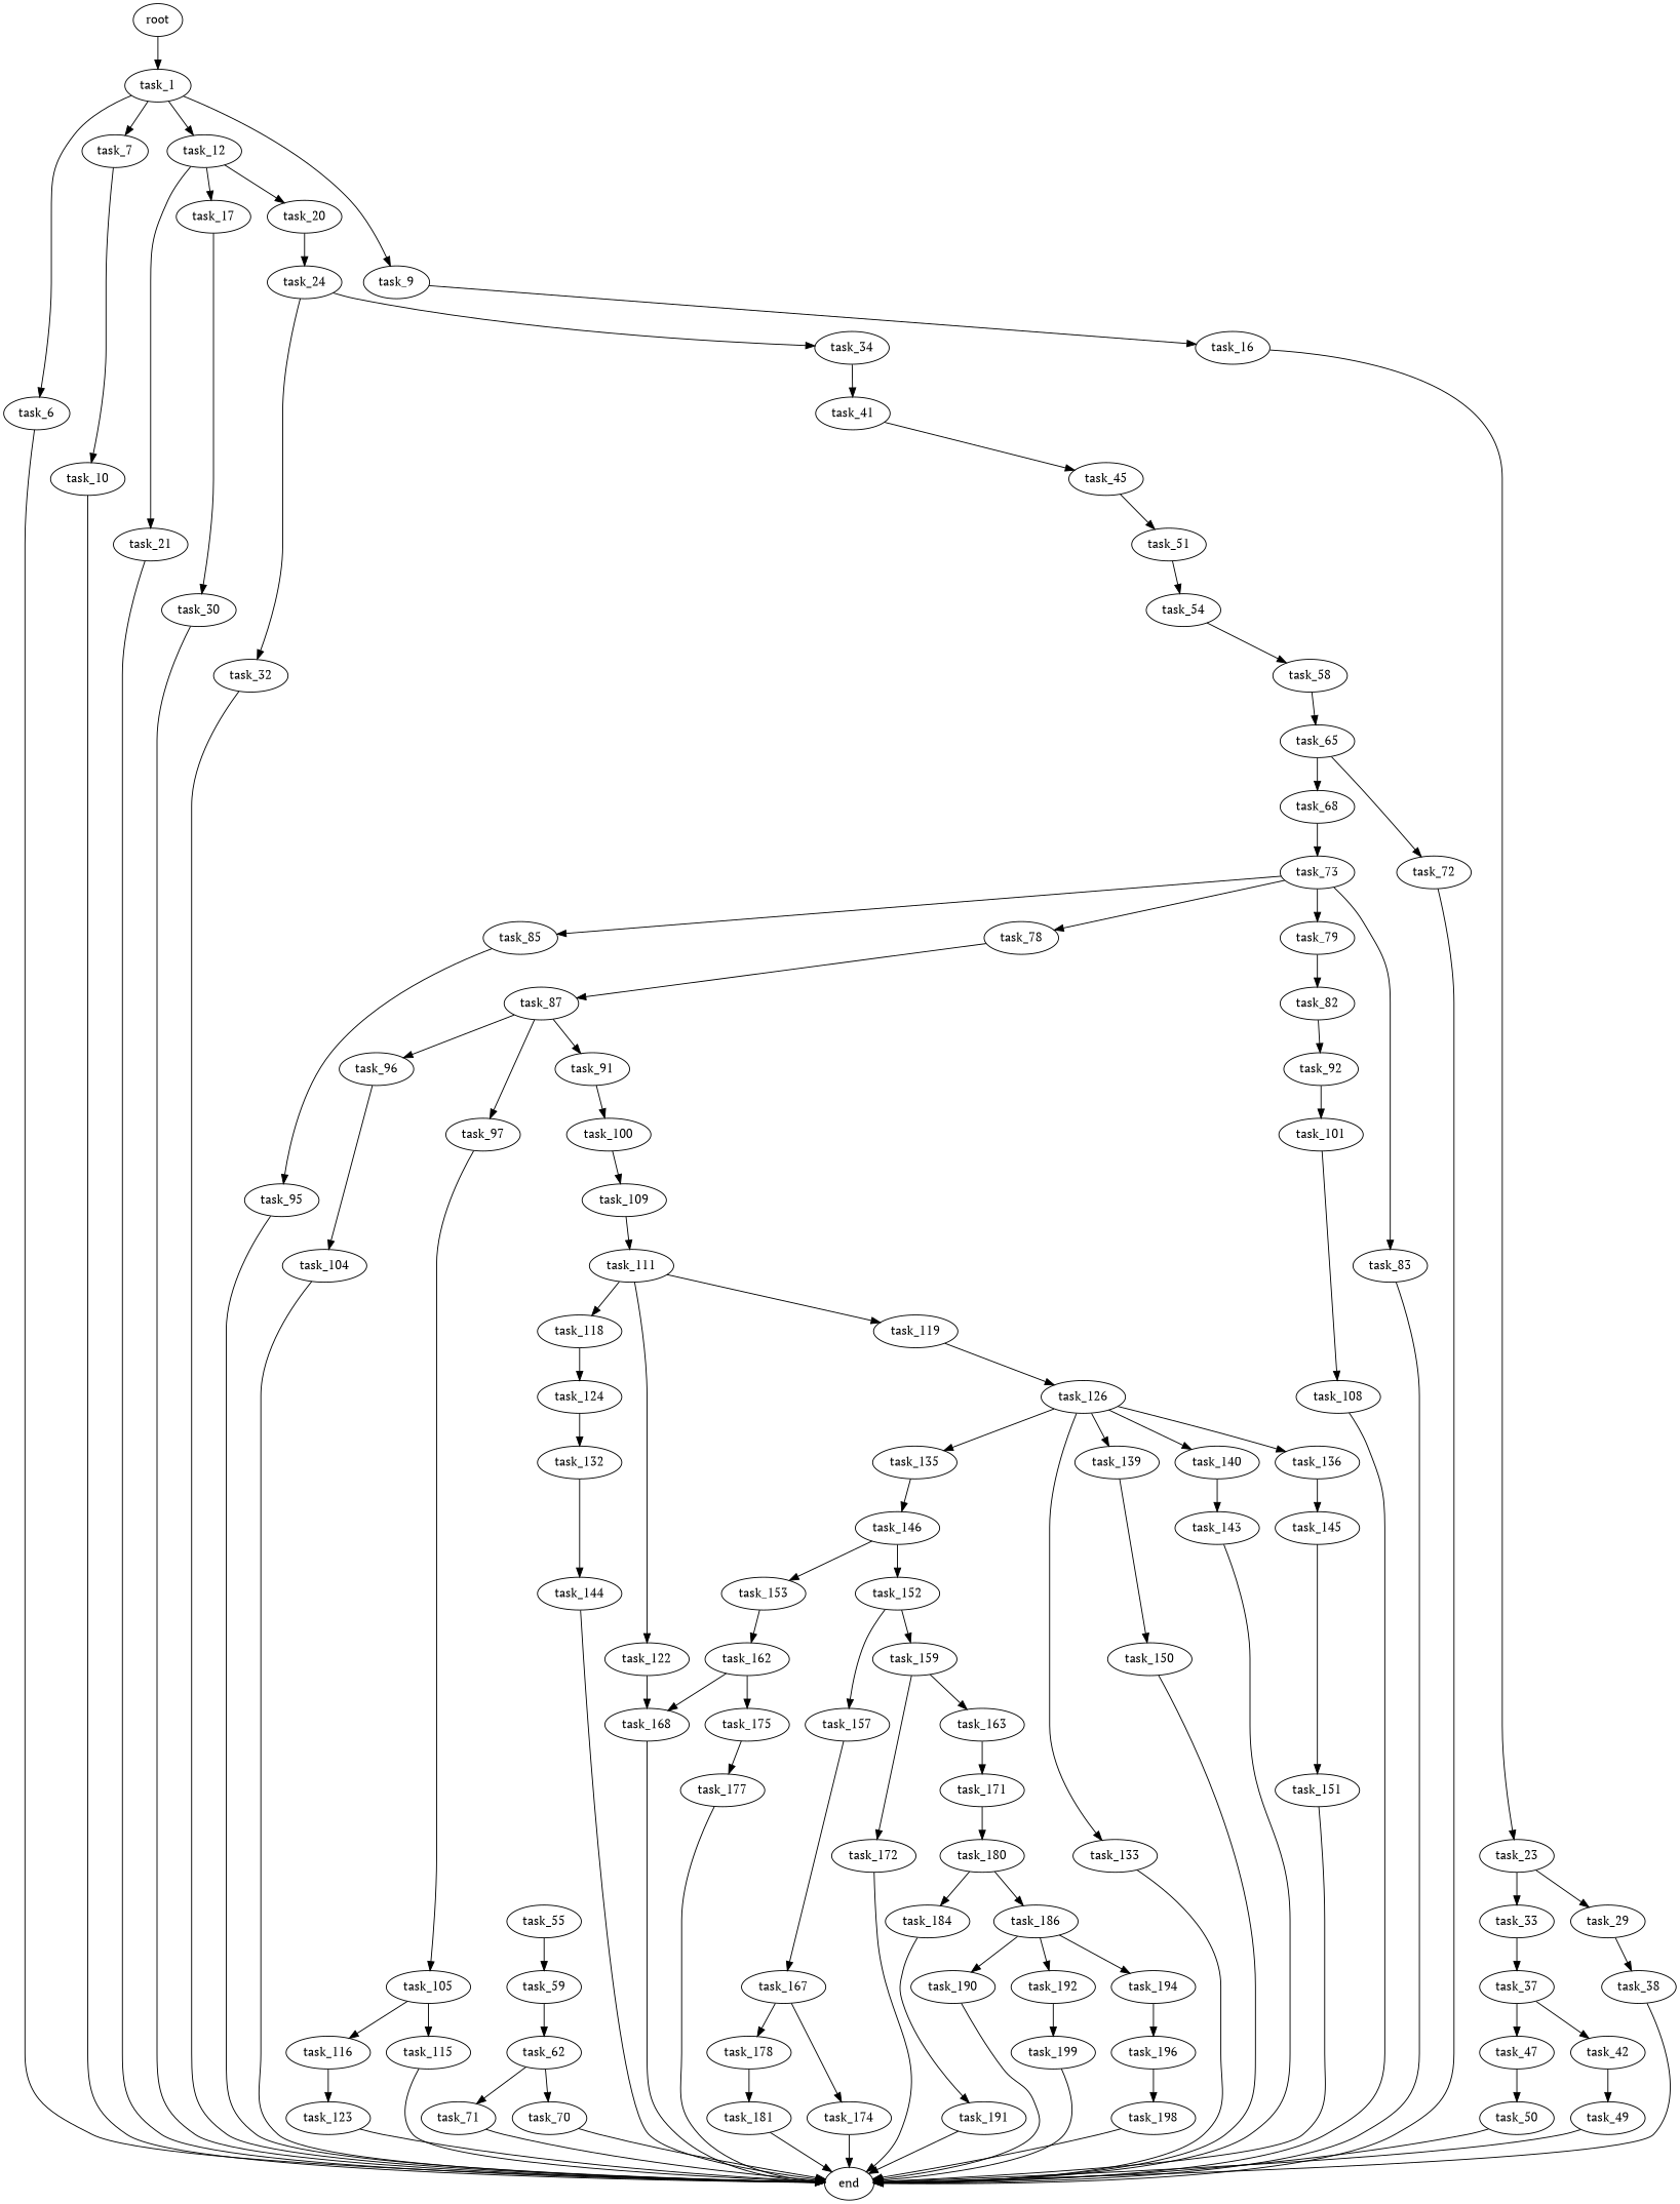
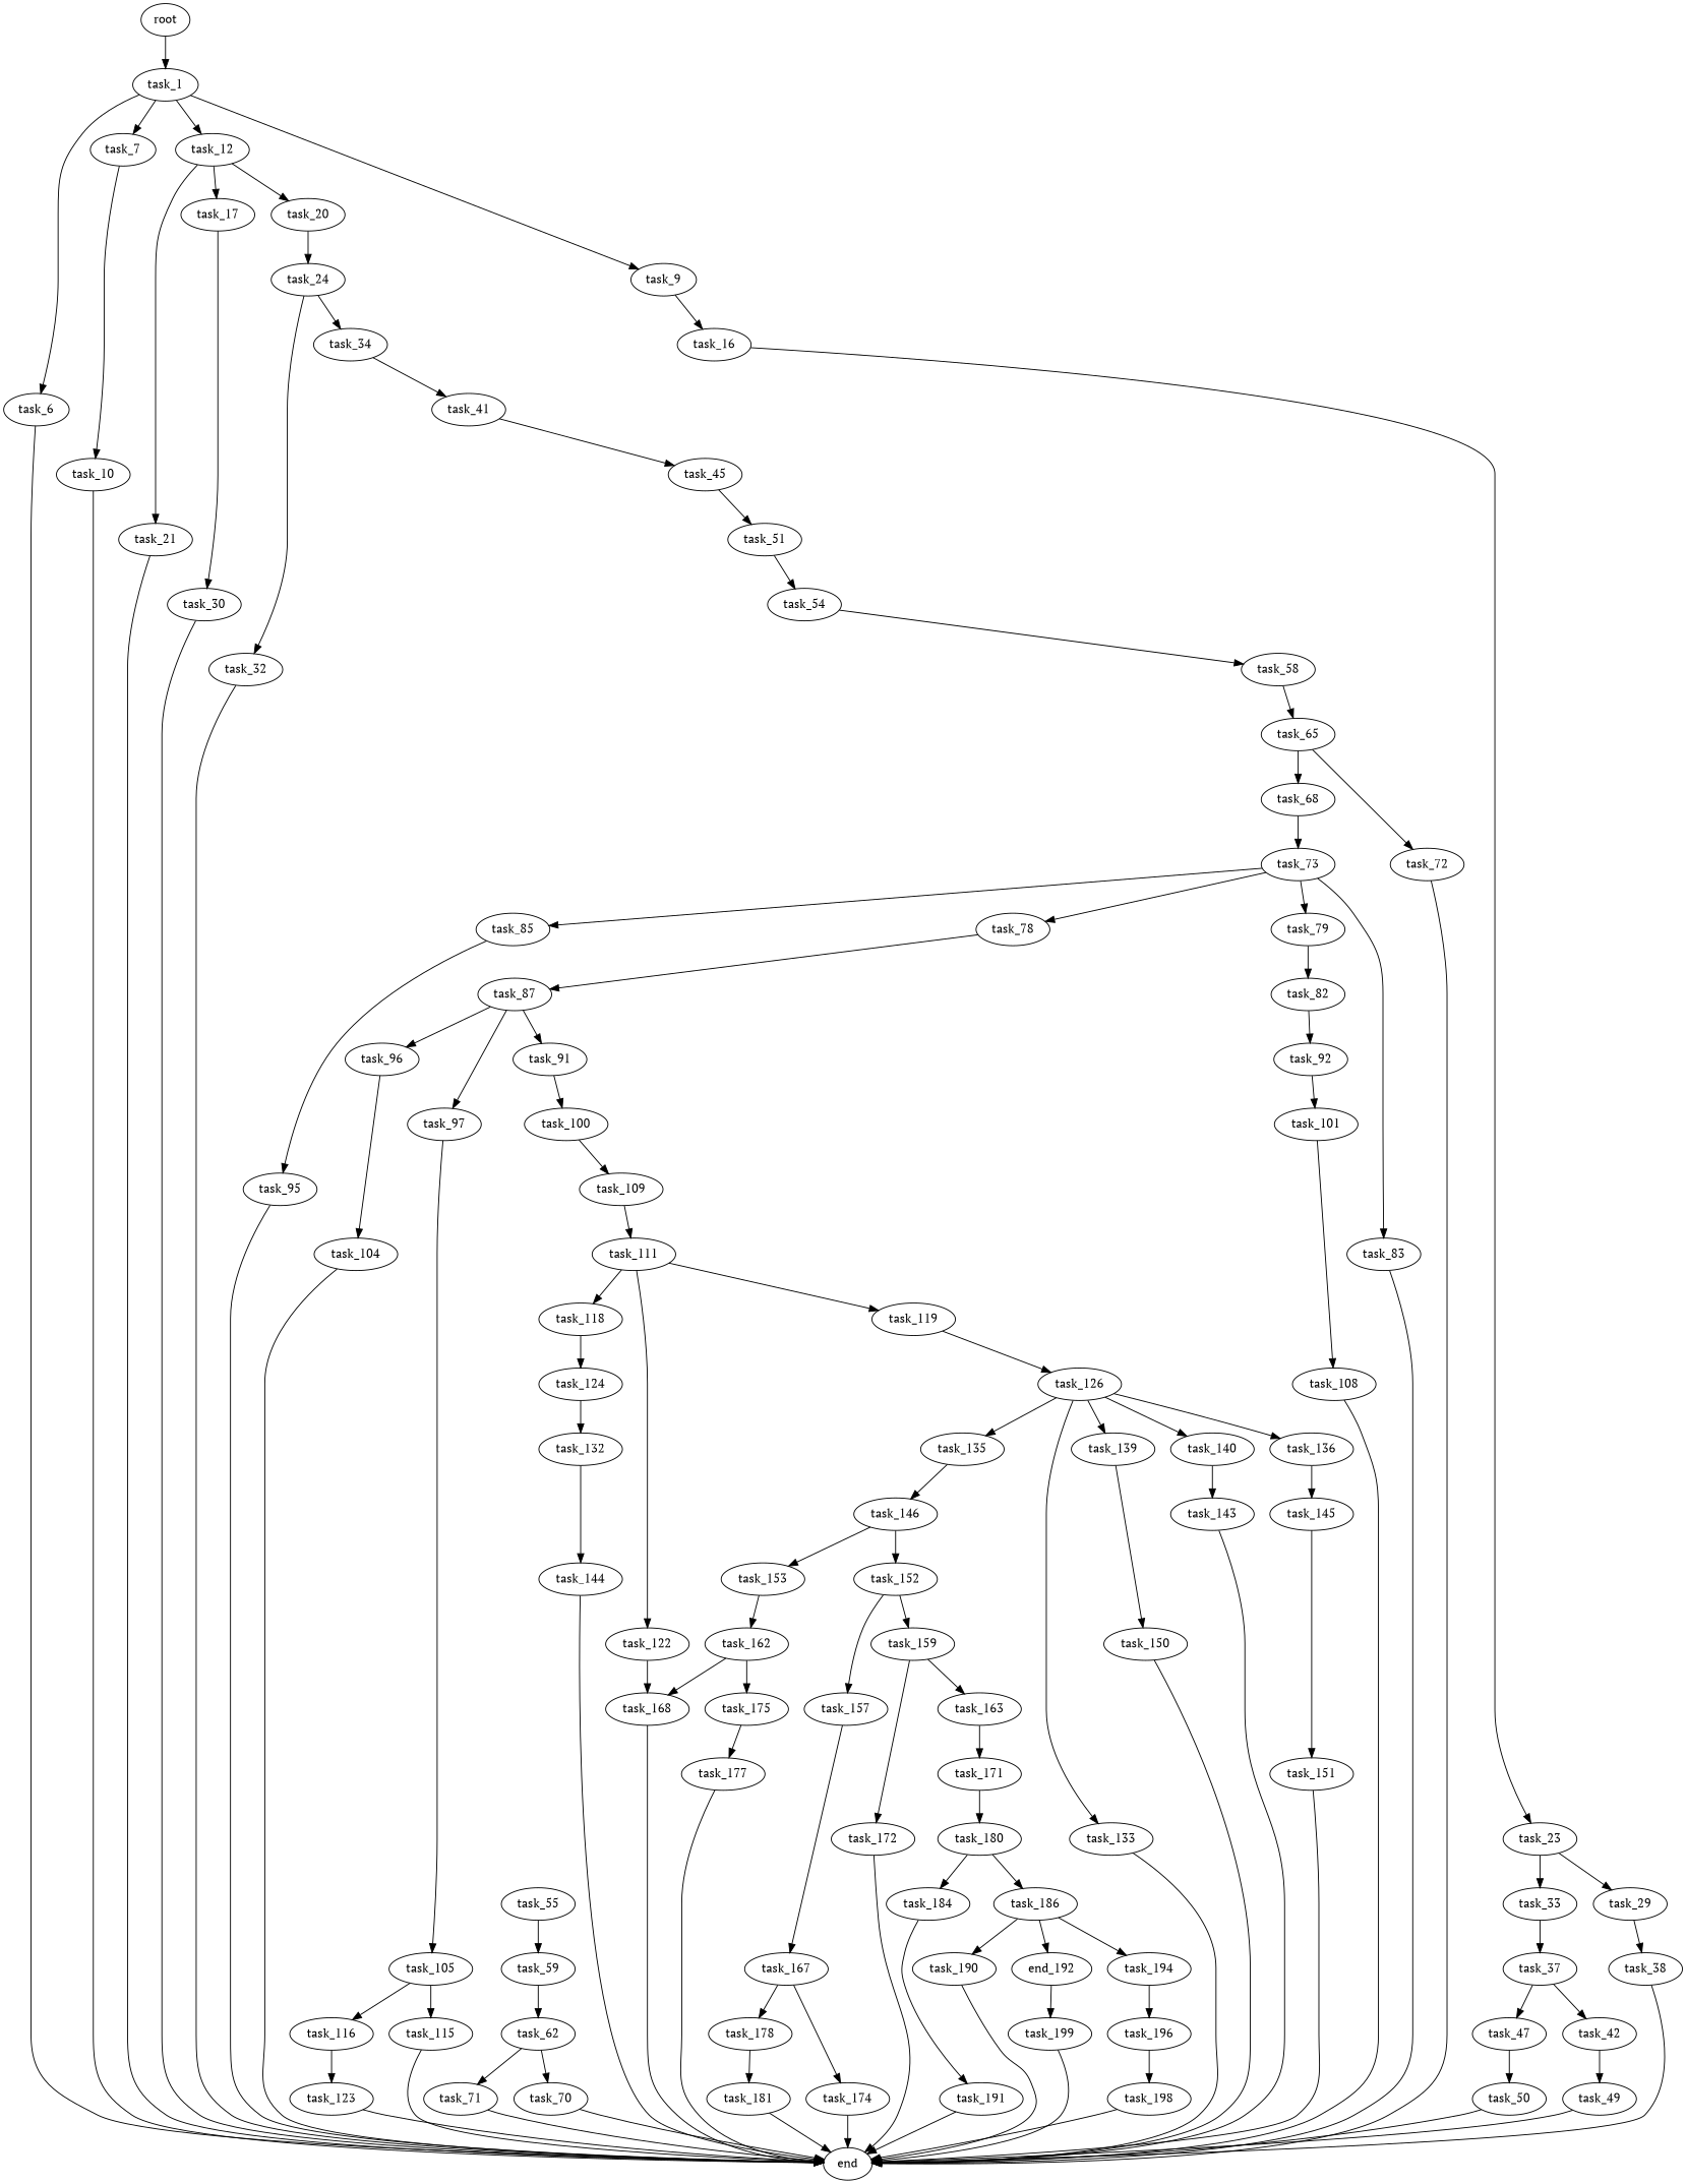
  digraph {
    fontname="PT Serif"
    node [fontname="PT Serif"]
    edge [fontname="PT Serif"]
    root
    task_1
    task_6
    task_7
    task_9
    task_12
    end
    task_10
    task_16
    task_17
    task_20
    task_21
    task_23
    task_30
    task_24
    task_29
    task_33
    task_32
    task_34
    task_38
    task_37
    task_41
    task_42
    task_47
    task_45
    task_49
    task_50
    task_51
    task_54
    task_58
    task_55
    task_59
    task_65
    task_62
    task_68
    task_72
    task_70
    task_71
    task_73
    task_78
    task_79
    task_83
    task_85
    task_87
    task_82
    task_95
    task_91
    task_96
    task_97
    task_92
    task_100
    task_104
    task_105
    task_101
    task_108
    task_109
    task_115
    task_116
    task_111
    task_123
    task_118
    task_119
    task_122
    task_124
    task_126
    task_168
    task_132
    task_133
    task_135
    task_136
    task_139
    task_140
    task_144
    task_146
    task_145
    task_150
    task_143
    task_152
    task_153
    task_151
    task_157
    task_159
    task_162
    task_167
    task_163
    task_172
    task_175
    task_174
    task_178
    task_171
    task_177
    task_181
    task_180
    task_184
    task_186
    task_191
    task_190
-   task_192
+   task_192 [label=end_192]
    task_194
    task_199
    task_196
    task_198
    root -> task_1
    task_1 -> task_6
    task_1 -> task_7
    task_1 -> task_9
    task_1 -> task_12
    task_6 -> end
    task_7 -> task_10
    task_9 -> task_16
    task_12 -> task_17
    task_12 -> task_20
    task_12 -> task_21
    task_10 -> end
    task_16 -> task_23
    task_17 -> task_30
    task_20 -> task_24
    task_21 -> end
    task_23 -> task_29
    task_23 -> task_33
    task_30 -> end
    task_24 -> task_32
    task_24 -> task_34
    task_29 -> task_38
    task_33 -> task_37
    task_32 -> end
    task_34 -> task_41
    task_38 -> end
    task_37 -> task_42
    task_37 -> task_47
    task_41 -> task_45
    task_42 -> task_49
    task_47 -> task_50
    task_45 -> task_51
    task_49 -> end
    task_50 -> end
    task_51 -> task_54
    task_54 -> task_58
    task_58 -> task_65
    task_55 -> task_59
    task_59 -> task_62
    task_65 -> task_68
    task_65 -> task_72
    task_62 -> task_70
    task_62 -> task_71
    task_68 -> task_73
    task_72 -> end
    task_70 -> end
    task_71 -> end
    task_73 -> task_78
    task_73 -> task_79
    task_73 -> task_83
    task_73 -> task_85
    task_78 -> task_87
    task_79 -> task_82
    task_83 -> end
    task_85 -> task_95
    task_87 -> task_91
    task_87 -> task_96
    task_87 -> task_97
    task_82 -> task_92
    task_95 -> end
    task_91 -> task_100
    task_96 -> task_104
    task_97 -> task_105
    task_92 -> task_101
    task_100 -> task_109
    task_104 -> end
    task_105 -> task_115
    task_105 -> task_116
    task_101 -> task_108
    task_108 -> end
    task_109 -> task_111
    task_115 -> end
    task_116 -> task_123
    task_111 -> task_118
    task_111 -> task_119
    task_111 -> task_122
    task_123 -> end
    task_118 -> task_124
    task_119 -> task_126
    task_122 -> task_168
    task_124 -> task_132
    task_126 -> task_133
    task_126 -> task_135
    task_126 -> task_136
    task_126 -> task_139
    task_126 -> task_140
    task_168 -> end
    task_132 -> task_144
    task_133 -> end
    task_135 -> task_146
    task_136 -> task_145
    task_139 -> task_150
    task_140 -> task_143
    task_144 -> end
    task_146 -> task_152
    task_146 -> task_153
    task_145 -> task_151
    task_150 -> end
    task_143 -> end
    task_152 -> task_157
    task_152 -> task_159
    task_153 -> task_162
    task_151 -> end
    task_157 -> task_167
    task_159 -> task_163
    task_159 -> task_172
    task_162 -> task_168
    task_162 -> task_175
    task_167 -> task_174
    task_167 -> task_178
    task_163 -> task_171
    task_172 -> end
    task_175 -> task_177
    task_174 -> end
    task_178 -> task_181
    task_171 -> task_180
    task_177 -> end
    task_181 -> end
    task_180 -> task_184
    task_180 -> task_186
    task_184 -> task_191
    task_186 -> task_190
    task_186 -> task_192
    task_186 -> task_194
    task_191 -> end
    task_190 -> end
    task_192 -> task_199
    task_194 -> task_196
    task_199 -> end
    task_196 -> task_198
    task_198 -> end
  }
